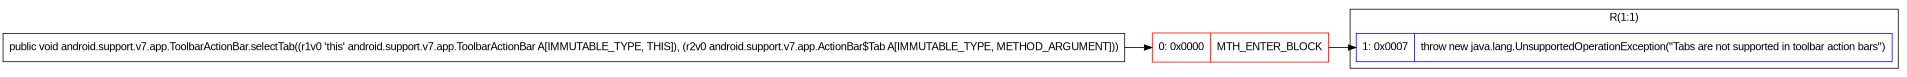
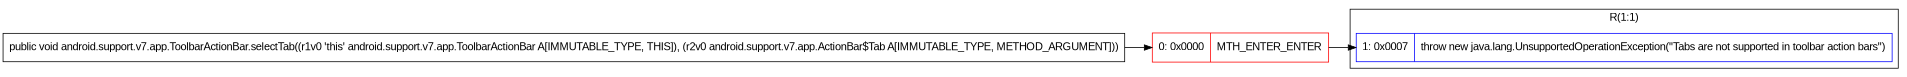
  digraph {
    rankdir=LR
    fontname="Liberation Sans"
    node [shape=record fontname="Liberation Sans"]
    edge [fontname="Liberation Sans"]
    n1 [color=blue label="{1\:\ 0x0007|throw new java.lang.UnsupportedOperationException(\"Tabs are not supported in toolbar action bars\")\l}"]
-   n2 [color=red label="{0\:\ 0x0000|MTH_ENTER_BLOCK\l}"]
+   n2 [color=red label="{0\:\ 0x0000|MTH_ENTER_ENTER\l}"]
    n3 [label="{public void android.support.v7.app.ToolbarActionBar.selectTab((r1v0 'this' android.support.v7.app.ToolbarActionBar A[IMMUTABLE_TYPE, THIS]), (r2v0 android.support.v7.app.ActionBar$Tab A[IMMUTABLE_TYPE, METHOD_ARGUMENT])) }"]
    subgraph cluster_1 {
      label="R(1:1)"
      n1
    }
    n2 -> n1
    n3 -> n2
  }
